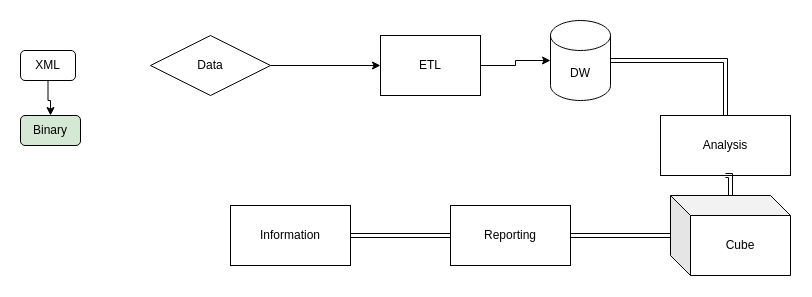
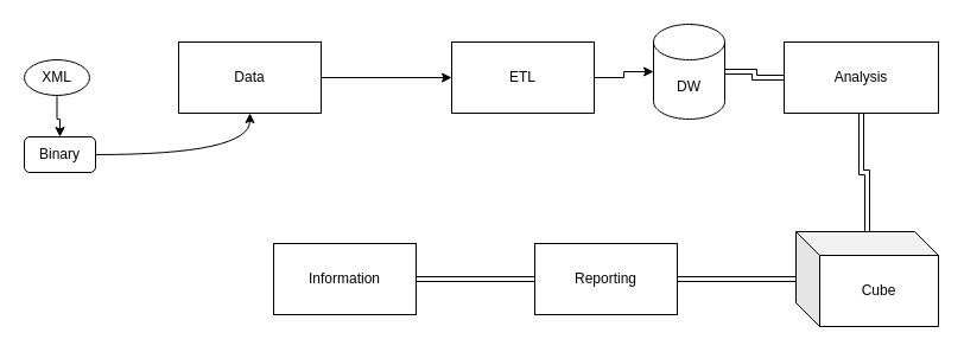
  <mxCell id="0" />
  <mxCell id="1" parent="0" />
  <mxCell id="2" style="edgeStyle=orthogonalEdgeStyle;rounded=0;orthogonalLoop=1;jettySize=auto;html=1;" edge="1" parent="1" source="3" target="5"><mxGeometry relative="1" as="geometry" /></mxCell>
- <mxCell id="3" value="XML" style="rounded=1;whiteSpace=wrap;html=1;" vertex="1" parent="1"><mxGeometry x="20" y="50" width="55" height="30" as="geometry" /></mxCell>
- <mxCell id="5" value="Binary" style="rounded=1;whiteSpace=wrap;html=1;fillColor=#d5e8d4;" vertex="1" parent="1"><mxGeometry x="20" y="115" width="60" height="30" as="geometry" /></mxCell>
+ <mxCell id="3" value="XML" style="ellipse;whiteSpace=wrap;html=1;" vertex="1" parent="1"><mxGeometry x="20" y="50" width="55" height="30" as="geometry" /></mxCell>
+ <mxCell id="4" value="" style="edgeStyle=orthogonalEdgeStyle;rounded=0;orthogonalLoop=1;jettySize=auto;html=1;curved=1;" edge="1" parent="1" source="5" target="7"><mxGeometry relative="1" as="geometry" /></mxCell>
+ <mxCell id="5" value="Binary" style="rounded=1;whiteSpace=wrap;html=1;" vertex="1" parent="1"><mxGeometry x="20" y="115" width="60" height="30" as="geometry" /></mxCell>
  <mxCell id="6" value="" style="edgeStyle=orthogonalEdgeStyle;rounded=0;orthogonalLoop=1;jettySize=auto;html=1;" edge="1" parent="1" source="7" target="9"><mxGeometry relative="1" as="geometry" /></mxCell>
- <mxCell id="7" value="Data" style="rhombus;whiteSpace=wrap;html=1;" vertex="1" parent="1"><mxGeometry x="150" y="35" width="120" height="60" as="geometry" /></mxCell>
+ <mxCell id="7" value="Data" style="rounded=0;whiteSpace=wrap;html=1;" vertex="1" parent="1"><mxGeometry x="150" y="35" width="120" height="60" as="geometry" /></mxCell>
  <mxCell id="8" value="" style="edgeStyle=orthogonalEdgeStyle;rounded=0;orthogonalLoop=1;jettySize=auto;html=1;" edge="1" parent="1" source="9" target="11"><mxGeometry relative="1" as="geometry" /></mxCell>
- <mxCell id="9" value="ETL" style="rounded=0;whiteSpace=wrap;html=1;" vertex="1" parent="1"><mxGeometry x="380" y="35" width="100" height="60" as="geometry" /></mxCell>
+ <mxCell id="9" value="ETL" style="rounded=0;whiteSpace=wrap;html=1;" vertex="1" parent="1"><mxGeometry x="380" y="35" width="120" height="60" as="geometry" /></mxCell>
  <mxCell id="10" value="" style="edgeStyle=orthogonalEdgeStyle;rounded=0;orthogonalLoop=1;jettySize=auto;html=1;shape=link;" edge="1" parent="1" source="11" target="12"><mxGeometry relative="1" as="geometry" /></mxCell>
  <mxCell id="11" value="DW" style="shape=cylinder3;whiteSpace=wrap;html=1;boundedLbl=1;backgroundOutline=1;size=15;" vertex="1" parent="1"><mxGeometry x="550" y="20" width="60" height="80" as="geometry" /></mxCell>
- <mxCell id="12" value="Analysis" style="rounded=0;whiteSpace=wrap;html=1;" vertex="1" parent="1"><mxGeometry x="660" y="115" width="130" height="60" as="geometry" /></mxCell>
+ <mxCell id="12" value="Analysis" style="rounded=0;whiteSpace=wrap;html=1;" vertex="1" parent="1"><mxGeometry x="660" y="35" width="130" height="60" as="geometry" /></mxCell>
  <mxCell id="13" value="" style="edgeStyle=orthogonalEdgeStyle;shape=link;rounded=0;orthogonalLoop=1;jettySize=auto;html=1;" edge="1" parent="1" source="15" target="12"><mxGeometry relative="1" as="geometry" /></mxCell>
  <mxCell id="14" value="" style="edgeStyle=orthogonalEdgeStyle;shape=link;rounded=0;orthogonalLoop=1;jettySize=auto;html=1;" edge="1" parent="1" source="15"><mxGeometry relative="1" as="geometry"><mxPoint x="570" y="235" as="targetPoint" /></mxGeometry></mxCell>
  <mxCell id="15" value="Cube" style="shape=cube;whiteSpace=wrap;html=1;boundedLbl=1;backgroundOutline=1;darkOpacity=0.05;darkOpacity2=0.1;" vertex="1" parent="1"><mxGeometry x="670" y="195" width="120" height="80" as="geometry" /></mxCell>
  <mxCell id="16" value="Reporting" style="rounded=0;whiteSpace=wrap;html=1;" vertex="1" parent="1"><mxGeometry x="450" y="205" width="120" height="60" as="geometry" /></mxCell>
  <mxCell id="17" value="" style="edgeStyle=orthogonalEdgeStyle;shape=link;rounded=0;orthogonalLoop=1;jettySize=auto;html=1;" edge="1" parent="1" source="18" target="16"><mxGeometry relative="1" as="geometry" /></mxCell>
  <mxCell id="18" value="Information" style="rounded=0;whiteSpace=wrap;html=1;" vertex="1" parent="1"><mxGeometry x="230" y="205" width="120" height="60" as="geometry" /></mxCell>
